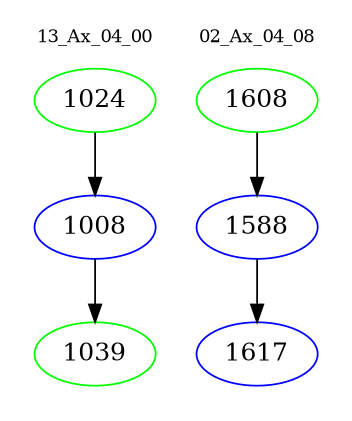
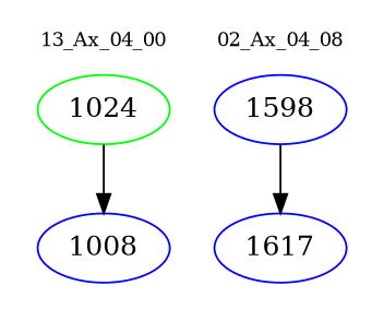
  digraph {
    node [color=green]
    edge [color=black]
    n1 [label=1024]
    n2 [color=blue label=1008]
-   n3 [label=1039]
-   n4 [label=1608]
-   n5 [color=blue label=1588]
+   n5 [color=blue label=1598]
    n6 [color=blue label=1617]
    subgraph cluster_1 {
      color=white
      fontsize=10
      label="13_Ax_04_00"
      n1
      n2
-     n3
    }
    subgraph cluster_2 {
      color=white
      fontsize=10
      label="02_Ax_04_08"
-     n4
      n5
      n6
    }
    n1 -> n2
-   n2 -> n3
-   n4 -> n5
    n5 -> n6
  }
